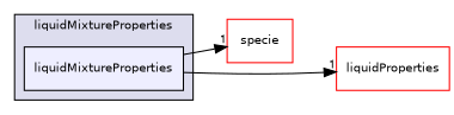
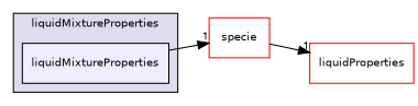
  digraph {
    compound=true
    fontname="DejaVu Sans"
    rankdir=LR
    node [fontname="DejaVu Sans" fontsize=10 shape=box color=red]
    edge [fontname="DejaVu Sans" headlabel=1 labeldistance=1.5 labelfontname=FreeSans labelfontsize=10]
    n1 [fillcolor="#eeeeff" label=liquidMixtureProperties pencolor=black style=filled color=""]
    n2 [label=specie]
    n3 [label=liquidProperties]
    subgraph cluster_1 {
      bgcolor="#ddddee"
      fontsize=10
      label=liquidMixtureProperties
      pencolor=black
      n1
    }
    n1 -> n2
-   n1 -> n3
+   n2 -> n3
  }
